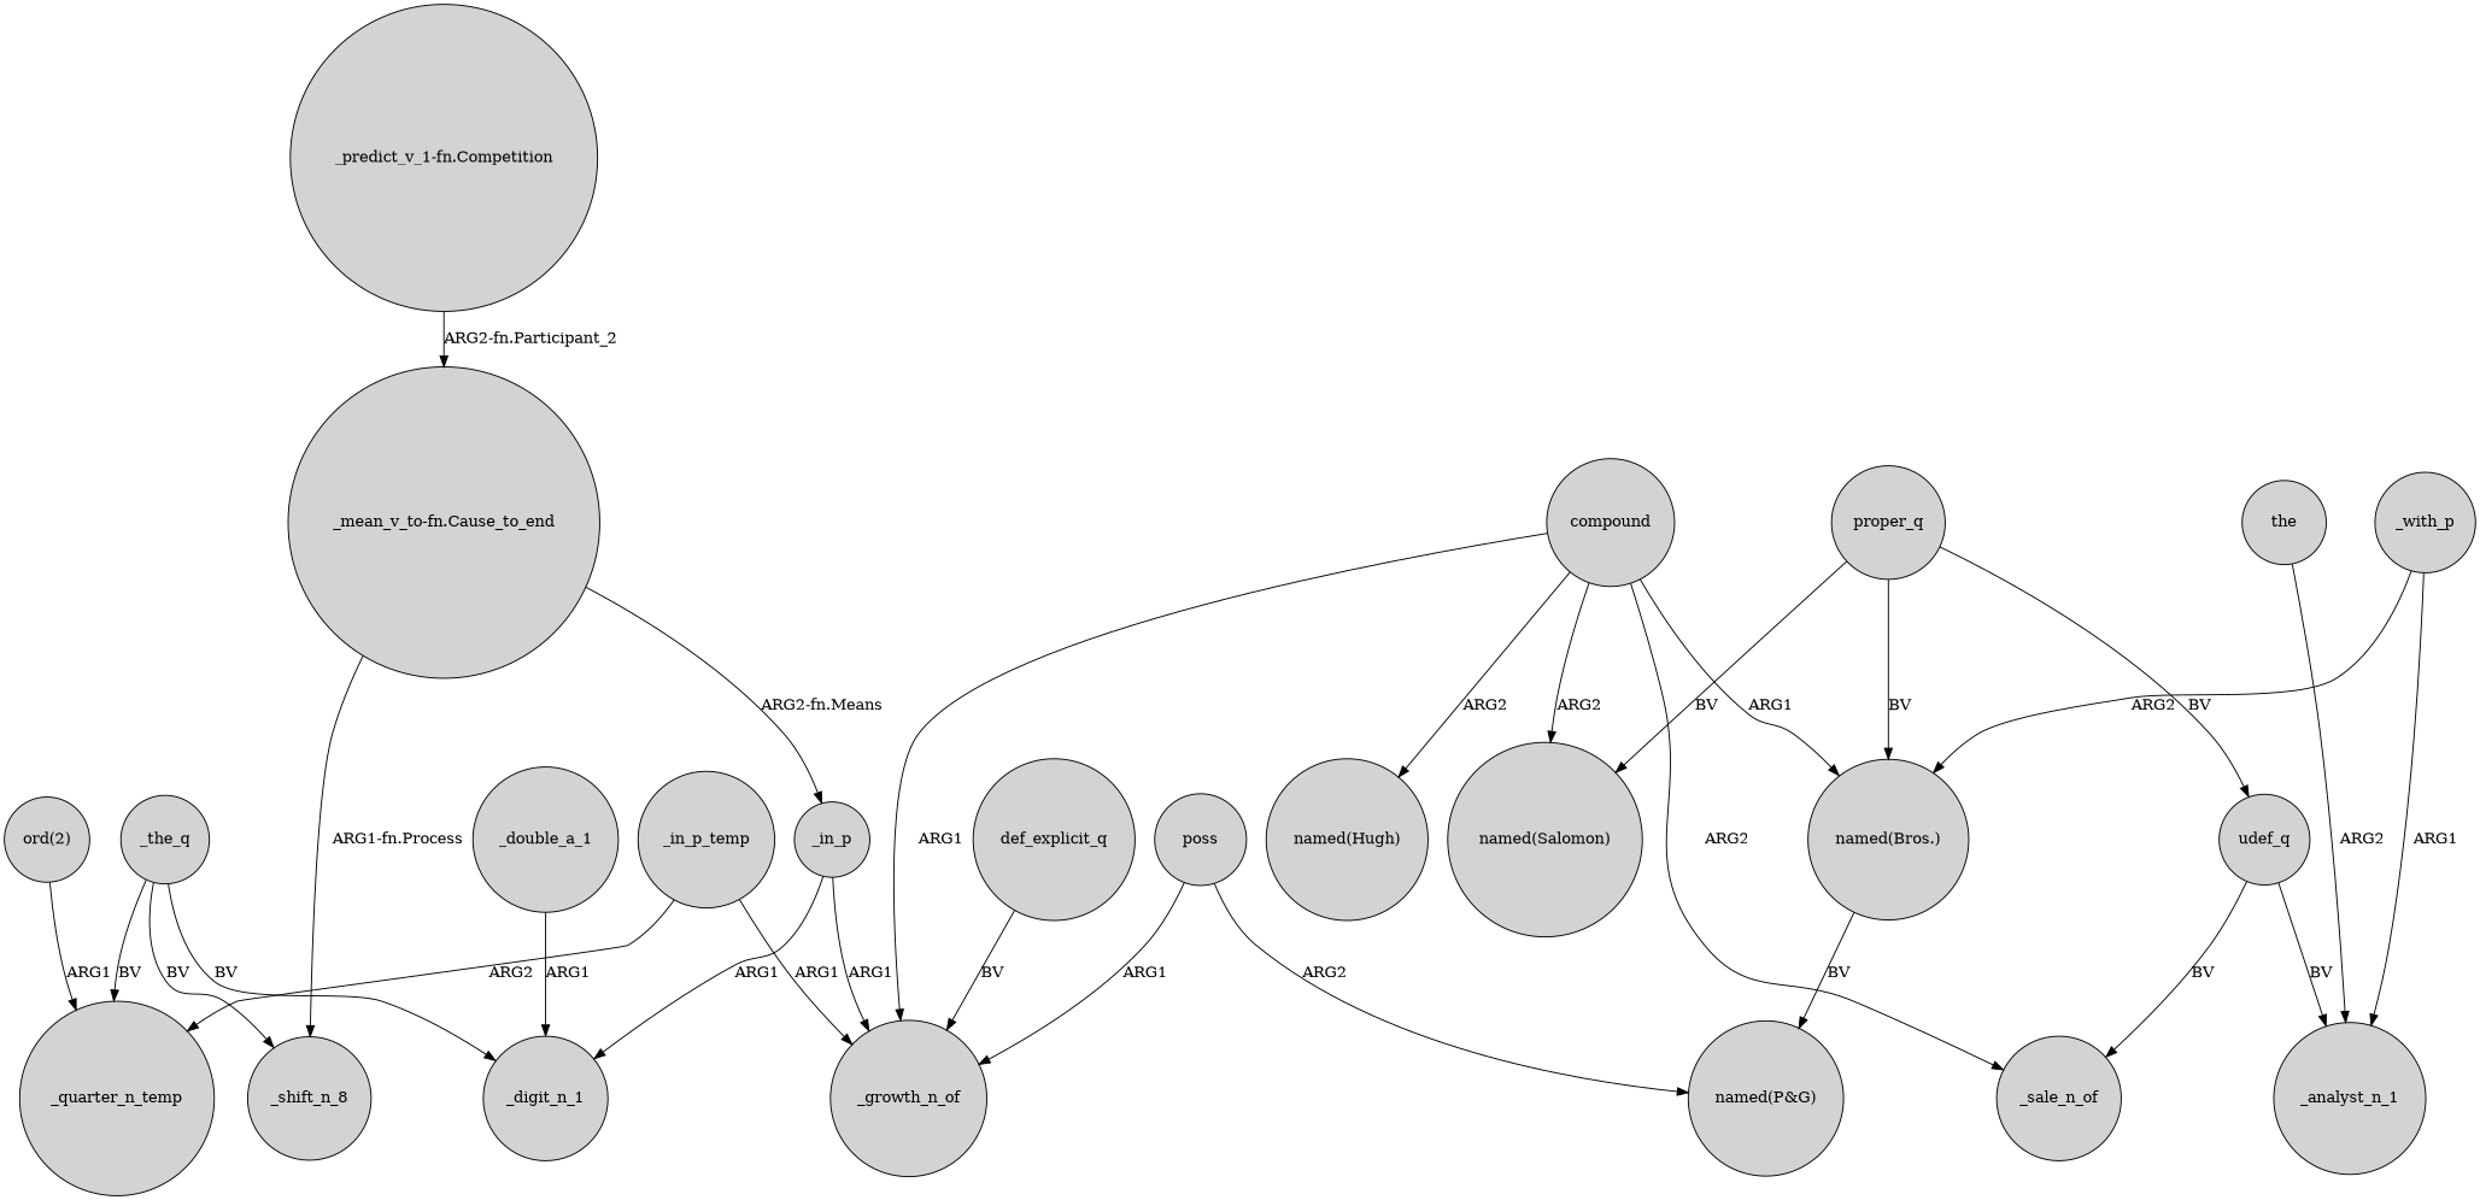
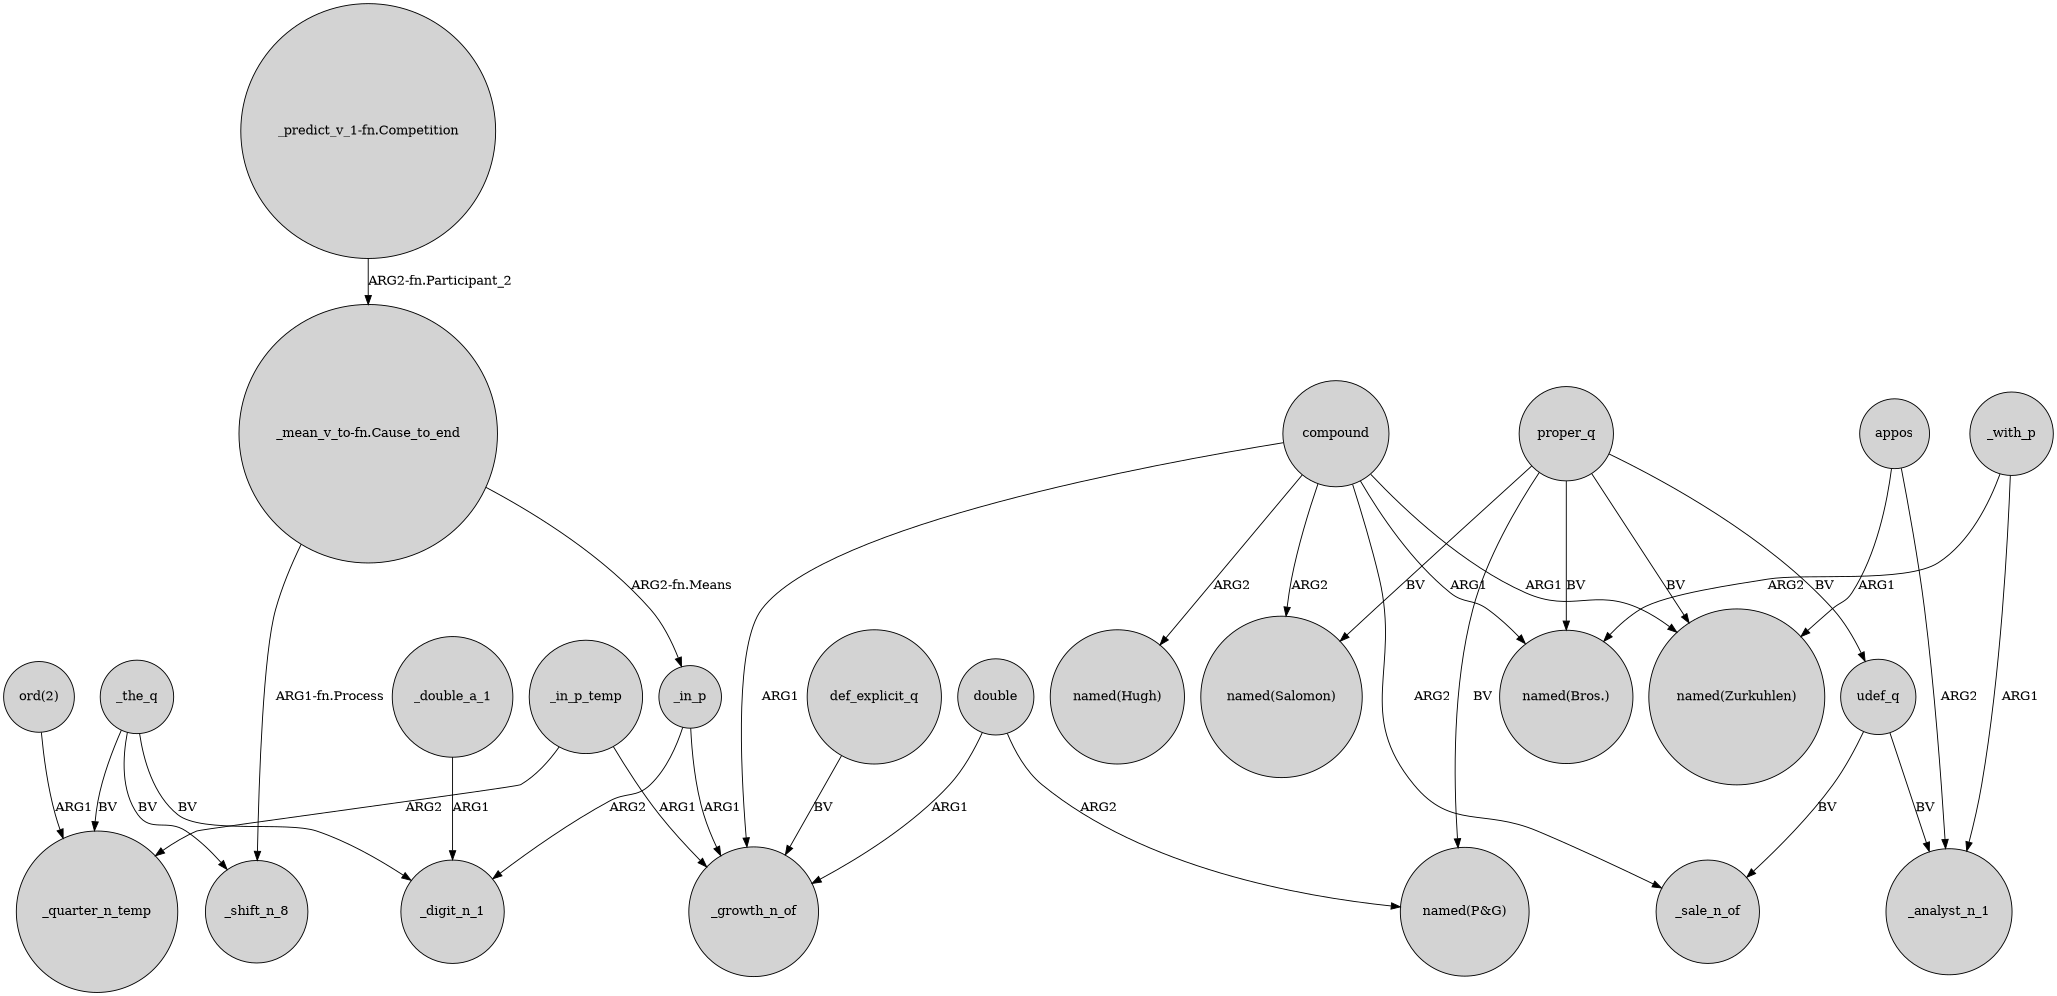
  digraph {
    node [shape=circle style=filled]
    _in_p_temp
    _quarter_n_temp
    _growth_n_of
    udef_q
    _analyst_n_1
    _sale_n_of
    compound
    "named(Salomon)"
    "named(Bros.)"
    "named(Hugh)"
+   "named(Zurkuhlen)"
    _with_p
    _in_p
    _digit_n_1
    _the_q
    n16 [label=_shift_n_8]
-   poss
+   poss [label=double]
    "named(P&G)"
    proper_q
    "_predict_v_1-fn.Competition"
    "_mean_v_to-fn.Cause_to_end"
-   appos [label=the]
+   appos
    def_explicit_q
    "ord(2)"
    _double_a_1
    _in_p_temp -> _quarter_n_temp [label=ARG2]
    _in_p_temp -> _growth_n_of [label=ARG1]
    udef_q -> _analyst_n_1 [label=BV]
    udef_q -> _sale_n_of [label=BV]
    compound -> _growth_n_of [label=ARG1]
    compound -> _sale_n_of [label=ARG2]
    compound -> "named(Salomon)" [label=ARG2]
    compound -> "named(Bros.)" [label=ARG1]
    compound -> "named(Hugh)" [label=ARG2]
+   compound -> "named(Zurkuhlen)" [label=ARG1]
    _with_p -> _analyst_n_1 [label=ARG1]
    _with_p -> "named(Bros.)" [label=ARG2]
    _in_p -> _growth_n_of [label=ARG1]
-   _in_p -> _digit_n_1 [label=ARG1]
+   _in_p -> _digit_n_1 [label=ARG2]
    _the_q -> _quarter_n_temp [label=BV]
    _the_q -> _digit_n_1 [label=BV]
    _the_q -> n16 [label=BV]
    poss -> _growth_n_of [label=ARG1]
    poss -> "named(P&G)" [label=ARG2]
    proper_q -> udef_q [label=BV]
    proper_q -> "named(Salomon)" [label=BV]
    proper_q -> "named(Bros.)" [label=BV]
-   "named(Bros.)" -> "named(P&G)" [label=BV]
+   proper_q -> "named(Zurkuhlen)" [label=BV]
+   proper_q -> "named(P&G)" [label=BV]
    "_predict_v_1-fn.Competition" -> "_mean_v_to-fn.Cause_to_end" [label="ARG2-fn.Participant_2"]
    "_mean_v_to-fn.Cause_to_end" -> _in_p [label="ARG2-fn.Means"]
    "_mean_v_to-fn.Cause_to_end" -> n16 [label="ARG1-fn.Process"]
    appos -> _analyst_n_1 [label=ARG2]
+   appos -> "named(Zurkuhlen)" [label=ARG1]
    def_explicit_q -> _growth_n_of [label=BV]
    "ord(2)" -> _quarter_n_temp [label=ARG1]
    _double_a_1 -> _digit_n_1 [label=ARG1]
  }
